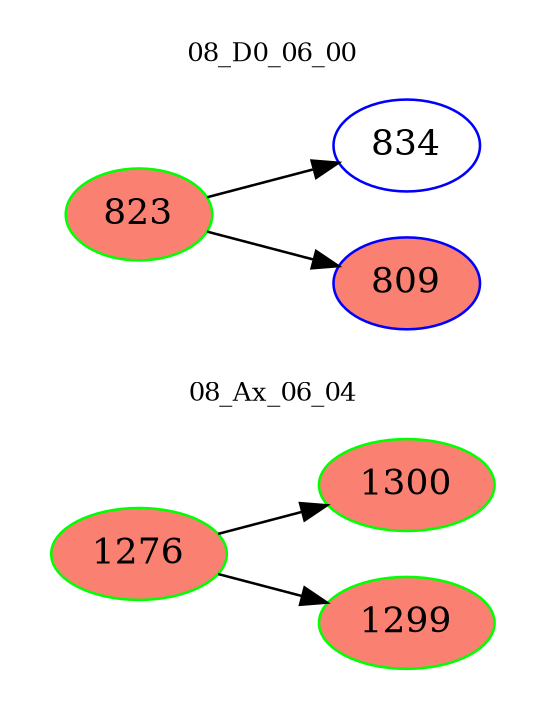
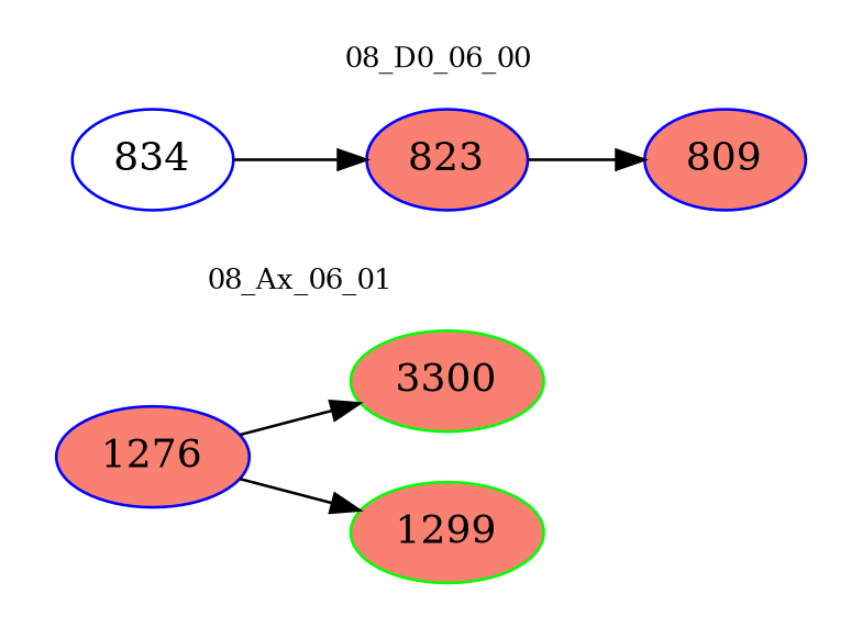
  digraph {
    rankdir=LR
    node [color=blue fillcolor=salmon style=filled]
    edge [color=black]
-   n1 [color=green label=1276]
+   n1 [label=1276]
    n2 [color=green label=1299]
-   n3 [color=green label=1300]
-   n4 [color=green label=823]
+   n3 [color=green label=3300]
+   n4 [label=823]
    n5 [label=809]
    n6 [fillcolor=white label=834]
    subgraph cluster_1 {
      color=white
      fontsize=10
-     label="08_Ax_06_04"
+     label="08_Ax_06_01"
      n1
      n2
      n3
    }
    subgraph cluster_2 {
      color=white
      fontsize=10
      label="08_D0_06_00"
      n4
      n5
      n6
    }
    n1 -> n2
    n1 -> n3
    n4 -> n5
-   n4 -> n6
+   n6 -> n4
  }
